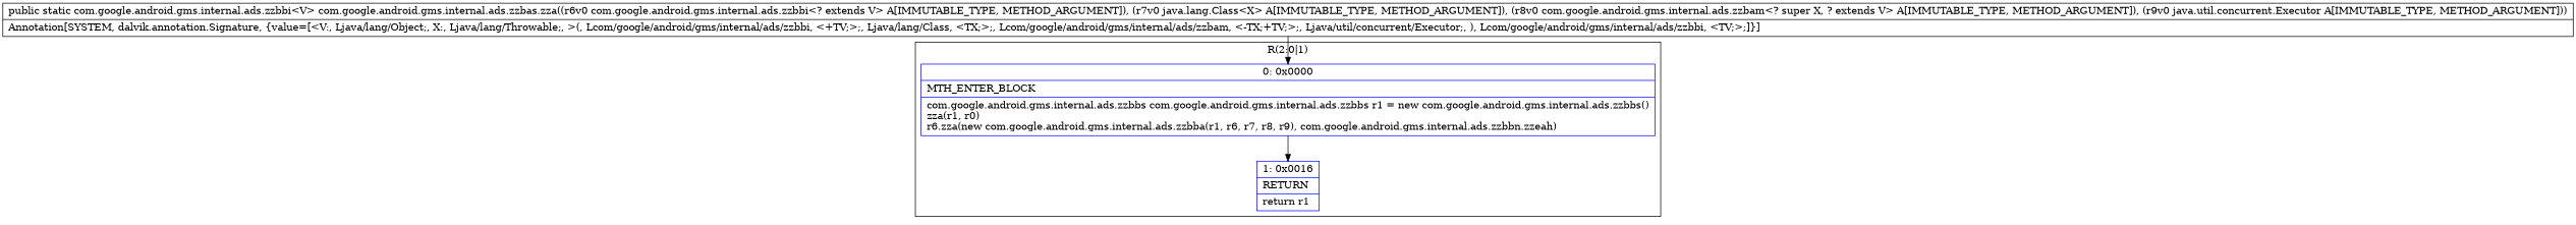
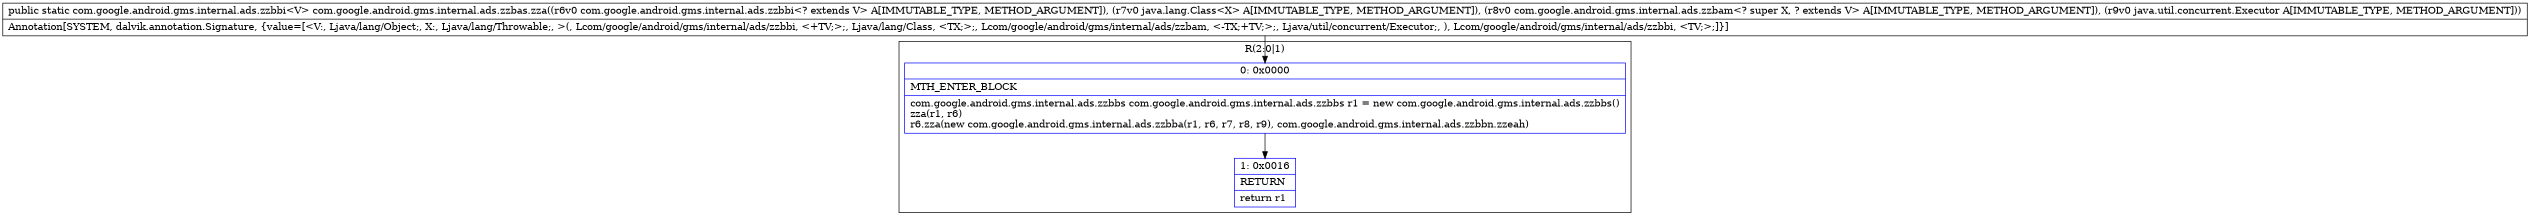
  digraph {
    node [color=blue shape=record]
-   n1 [label="{0\:\ 0x0000|MTH_ENTER_BLOCK\l|com.google.android.gms.internal.ads.zzbbs com.google.android.gms.internal.ads.zzbbs r1 = new com.google.android.gms.internal.ads.zzbbs()\lzza(r1, r0)\lr6.zza(new com.google.android.gms.internal.ads.zzbba(r1, r6, r7, r8, r9), com.google.android.gms.internal.ads.zzbbn.zzeah)\l}"]
+   n1 [label="{0\:\ 0x0000|MTH_ENTER_BLOCK\l|com.google.android.gms.internal.ads.zzbbs com.google.android.gms.internal.ads.zzbbs r1 = new com.google.android.gms.internal.ads.zzbbs()\lzza(r1, r6)\lr6.zza(new com.google.android.gms.internal.ads.zzbba(r1, r6, r7, r8, r9), com.google.android.gms.internal.ads.zzbbn.zzeah)\l}"]
    n2 [label="{1\:\ 0x0016|RETURN\l|return r1\l}"]
    n3 [label="{public static com.google.android.gms.internal.ads.zzbbi\<V\> com.google.android.gms.internal.ads.zzbas.zza((r6v0 com.google.android.gms.internal.ads.zzbbi\<? extends V\> A[IMMUTABLE_TYPE, METHOD_ARGUMENT]), (r7v0 java.lang.Class\<X\> A[IMMUTABLE_TYPE, METHOD_ARGUMENT]), (r8v0 com.google.android.gms.internal.ads.zzbam\<? super X, ? extends V\> A[IMMUTABLE_TYPE, METHOD_ARGUMENT]), (r9v0 java.util.concurrent.Executor A[IMMUTABLE_TYPE, METHOD_ARGUMENT]))  | Annotation[SYSTEM, dalvik.annotation.Signature, \{value=[\<V:, Ljava\/lang\/Object;, X:, Ljava\/lang\/Throwable;, \>(, Lcom\/google\/android\/gms\/internal\/ads\/zzbbi, \<+TV;\>;, Ljava\/lang\/Class, \<TX;\>;, Lcom\/google\/android\/gms\/internal\/ads\/zzbam, \<\-TX;+TV;\>;, Ljava\/util\/concurrent\/Executor;, ), Lcom\/google\/android\/gms\/internal\/ads\/zzbbi, \<TV;\>;]\}]\l}" color=""]
    subgraph cluster_1 {
      label="R(2:0|1)"
      n1
      n2
    }
    n1 -> n2
    n3 -> n1
  }
